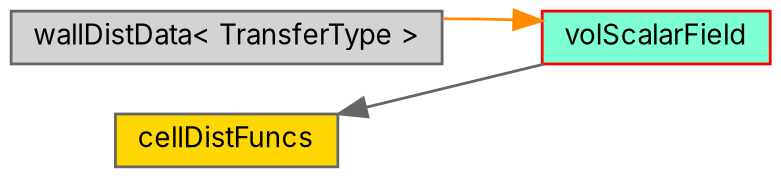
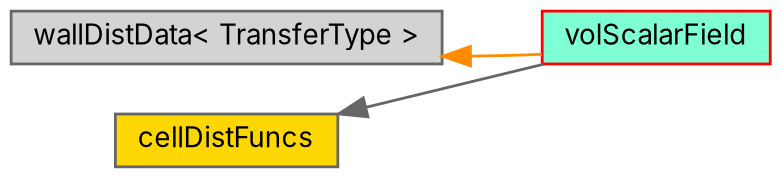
  digraph {
    fontname=Inter
    rankdir=LR
    node [color=gray40 fontname=Inter fontsize=10 shape=box style=filled]
    edge [dir=back fontname=Inter fontsize=10 labelfontname=Helvetica labelfontsize=10 style=solid]
    n1 [fillcolor=lightgrey fontcolor=black height=0.2 label="wallDistData\< TransferType \>" width=0.4]
    n2 [color=red fillcolor=aquamarine height=0.2 label=volScalarField width=0.4]
    n3 [fillcolor=gold height=0.2 label=cellDistFuncs width=0.4]
-   n2 -> n1 [color=darkorange]
+   n1 -> n2 [color=darkorange]
    n3 -> n2 [color=gray40]
  }
